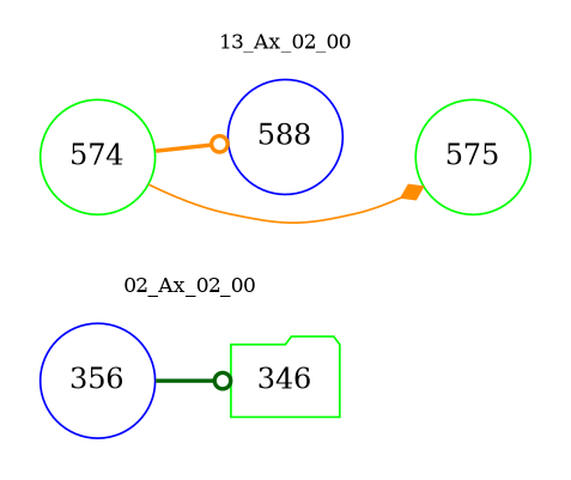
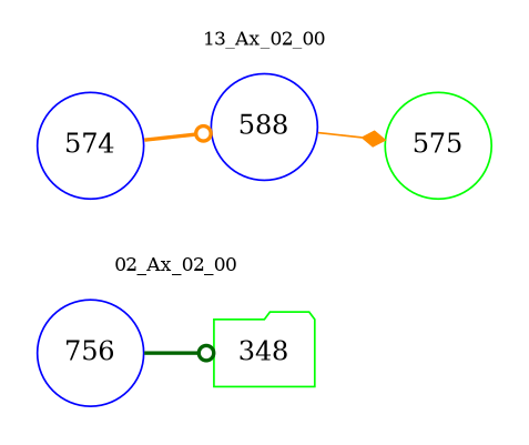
  digraph {
    rankdir=LR
    node [color=blue shape=circle]
    edge [arrowhead=odot color=darkorange style=bold]
-   n1 [label=356]
-   n2 [color=green label=346 shape=folder]
-   n3 [color=green label=574]
+   n1 [label=756]
+   n2 [color=green label=348 shape=folder]
+   n3 [label=574]
    n4 [color=green label=575]
    n5 [label=588]
    subgraph cluster_1 {
      color=white
      fontsize=10
      label="02_Ax_02_00"
      n1
      n2
    }
    subgraph cluster_2 {
      color=white
      fontsize=10
      label="13_Ax_02_00"
      n3
      n4
      n5
    }
    n1 -> n2 [color=darkgreen]
-   n3 -> n4 [arrowhead=diamond style=solid]
+   n5 -> n4 [arrowhead=diamond style=solid]
    n3 -> n5
  }
